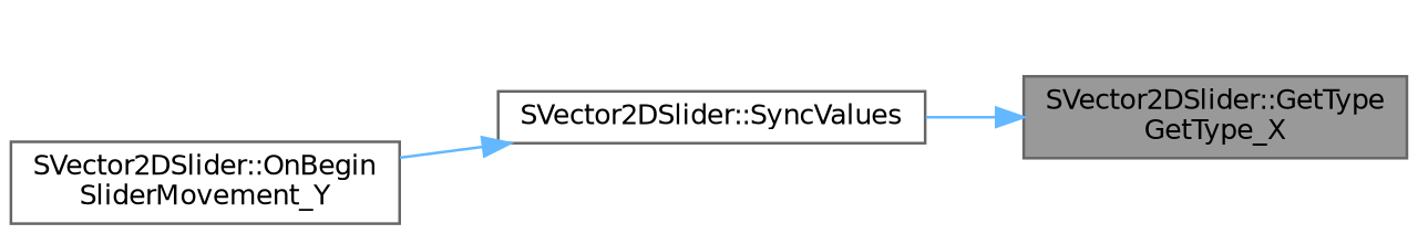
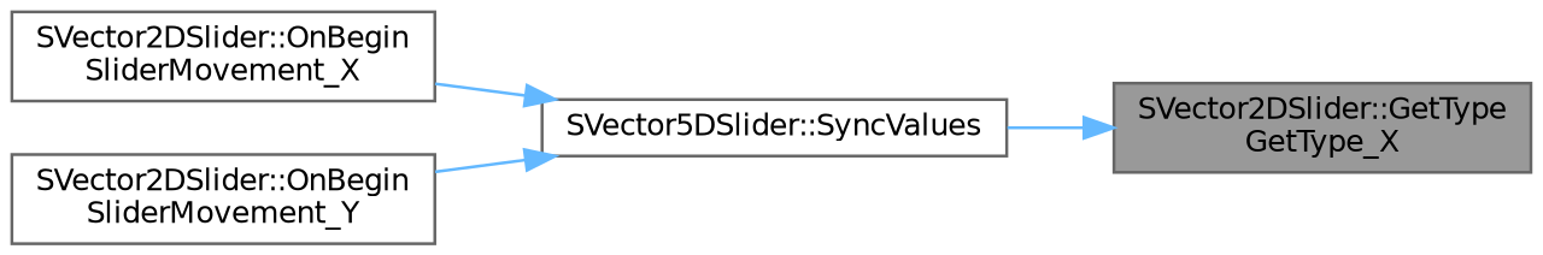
  digraph {
    rankdir=RL
    node [color=grey40 fillcolor=white fontname=Helvetica fontsize=10 shape=box style=filled]
    edge [color=steelblue1 dir=back fontname=Helvetica fontsize=10 labelfontname=Helvetica labelfontsize=10 style=solid]
    n1 [color=gray40 fillcolor=grey60 fontcolor=black height=0.2 label="SVector2DSlider::GetType\lGetType_X" width=0.4]
-   n2 [height=0.2 label="SVector2DSlider::SyncValues" width=0.4]
+   n2 [height=0.2 label="SVector5DSlider::SyncValues" width=0.4]
+   n3 [height=0.2 label="SVector2DSlider::OnBegin\lSliderMovement_X" width=0.4]
    n4 [height=0.2 label="SVector2DSlider::OnBegin\lSliderMovement_Y" width=0.4]
    n1 -> n2
+   n2 -> n3
    n2 -> n4
  }
